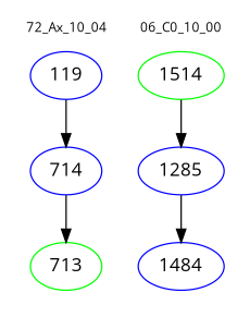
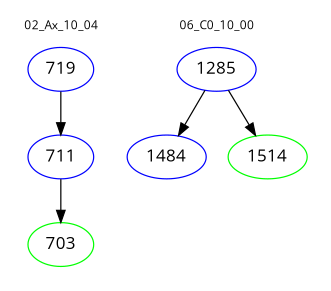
  digraph {
    fontname="Open Sans"
    node [color=blue fontname="Open Sans"]
    edge [color=black fontname="Open Sans"]
-   n1 [label=714]
-   n2 [color=green label=713]
-   n3 [label=119]
+   n1 [label=711]
+   n2 [color=green label=703]
+   n3 [label=719]
    n4 [label=1285]
    n5 [label=1484]
    n6 [color=green label=1514]
    subgraph cluster_1 {
      color=white
      fontsize=10
-     label="72_Ax_10_04"
+     label="02_Ax_10_04"
      n1
      n2
      n3
    }
    subgraph cluster_2 {
      color=white
      fontsize=10
      label="06_C0_10_00"
      n4
      n5
      n6
    }
    n1 -> n2
    n3 -> n1
    n4 -> n5
-   n6 -> n4
+   n4 -> n6
  }
